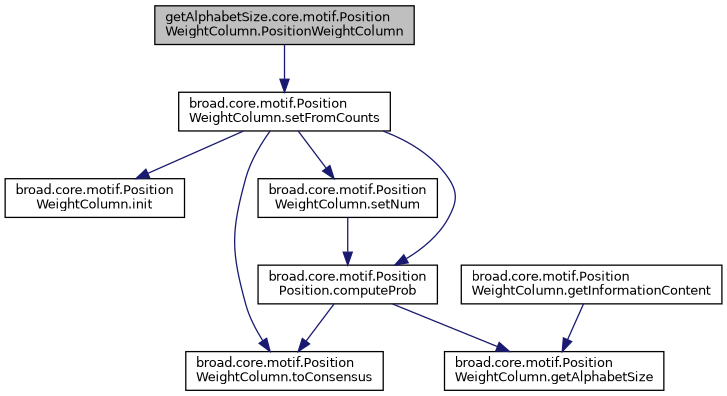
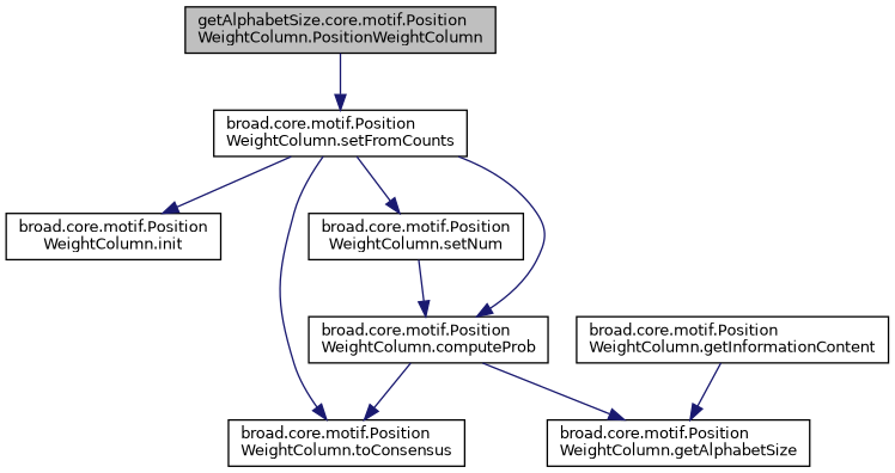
  digraph {
    rankdir=TB
    node [color=black fillcolor=white fontname=Helvetica fontsize=10 shape=record style=filled]
    edge [color=midnightblue fontname=Helvetica fontsize=10 labelfontname=Helvetica labelfontsize=10 style=solid]
    n1 [fillcolor=grey75 fontcolor=black height=0.2 label="getAlphabetSize.core.motif.Position\lWeightColumn.PositionWeightColumn" width=0.4]
    n2 [height=0.2 label="broad.core.motif.Position\lWeightColumn.setFromCounts" width=0.4]
    n3 [height=0.2 label="broad.core.motif.Position\lWeightColumn.init" width=0.4]
    n4 [height=0.2 label="broad.core.motif.Position\lWeightColumn.setNum" width=0.4]
    n5 [height=0.2 label="broad.core.motif.Position\lWeightColumn.toConsensus" width=0.4]
-   n6 [height=0.2 label="broad.core.motif.Position\lPosition.computeProb" width=0.4]
+   n6 [height=0.2 label="broad.core.motif.Position\lWeightColumn.computeProb" width=0.4]
    n7 [height=0.2 label="broad.core.motif.Position\lWeightColumn.getInformationContent" width=0.4]
    n8 [height=0.2 label="broad.core.motif.Position\lWeightColumn.getAlphabetSize" width=0.4]
    n1 -> n2
    n2 -> n3
    n2 -> n4
    n2 -> n5
    n2 -> n6
    n4 -> n6
    n6 -> n5
    n6 -> n8
    n7 -> n8
  }
